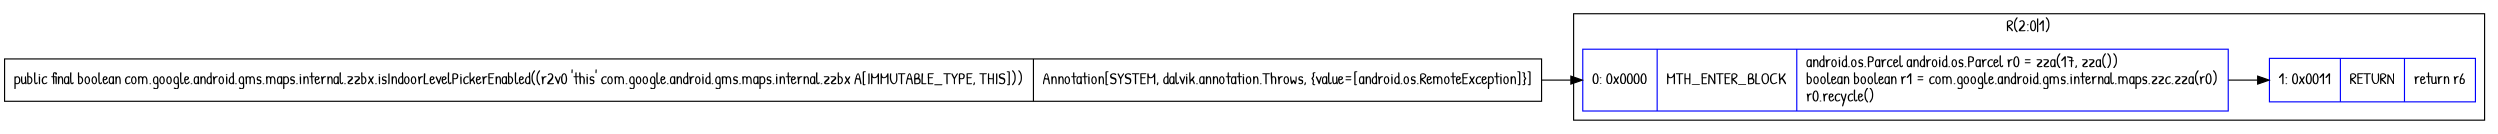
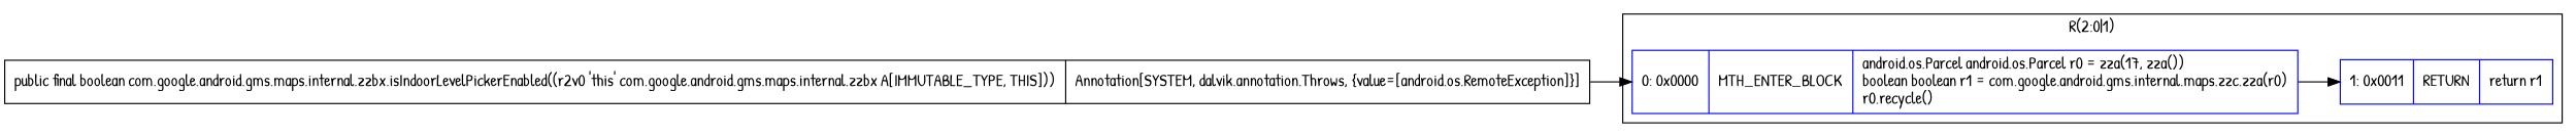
  digraph {
    rankdir=LR
    fontname="Patrick Hand"
    node [color=blue shape=record fontname="Patrick Hand"]
    edge [fontname="Patrick Hand"]
    n1 [label="{0\:\ 0x0000|MTH_ENTER_BLOCK\l|android.os.Parcel android.os.Parcel r0 = zza(17, zza())\lboolean boolean r1 = com.google.android.gms.internal.maps.zzc.zza(r0)\lr0.recycle()\l}"]
-   n2 [label="{1\:\ 0x0011|RETURN\l|return r6\l}"]
+   n2 [label="{1\:\ 0x0011|RETURN\l|return r1\l}"]
    n3 [label="{public final boolean com.google.android.gms.maps.internal.zzbx.isIndoorLevelPickerEnabled((r2v0 'this' com.google.android.gms.maps.internal.zzbx A[IMMUTABLE_TYPE, THIS]))  | Annotation[SYSTEM, dalvik.annotation.Throws, \{value=[android.os.RemoteException]\}]\l}" color=""]
    subgraph cluster_1 {
      label="R(2:0|1)"
      n1
      n2
    }
    n1 -> n2
    n3 -> n1
  }
